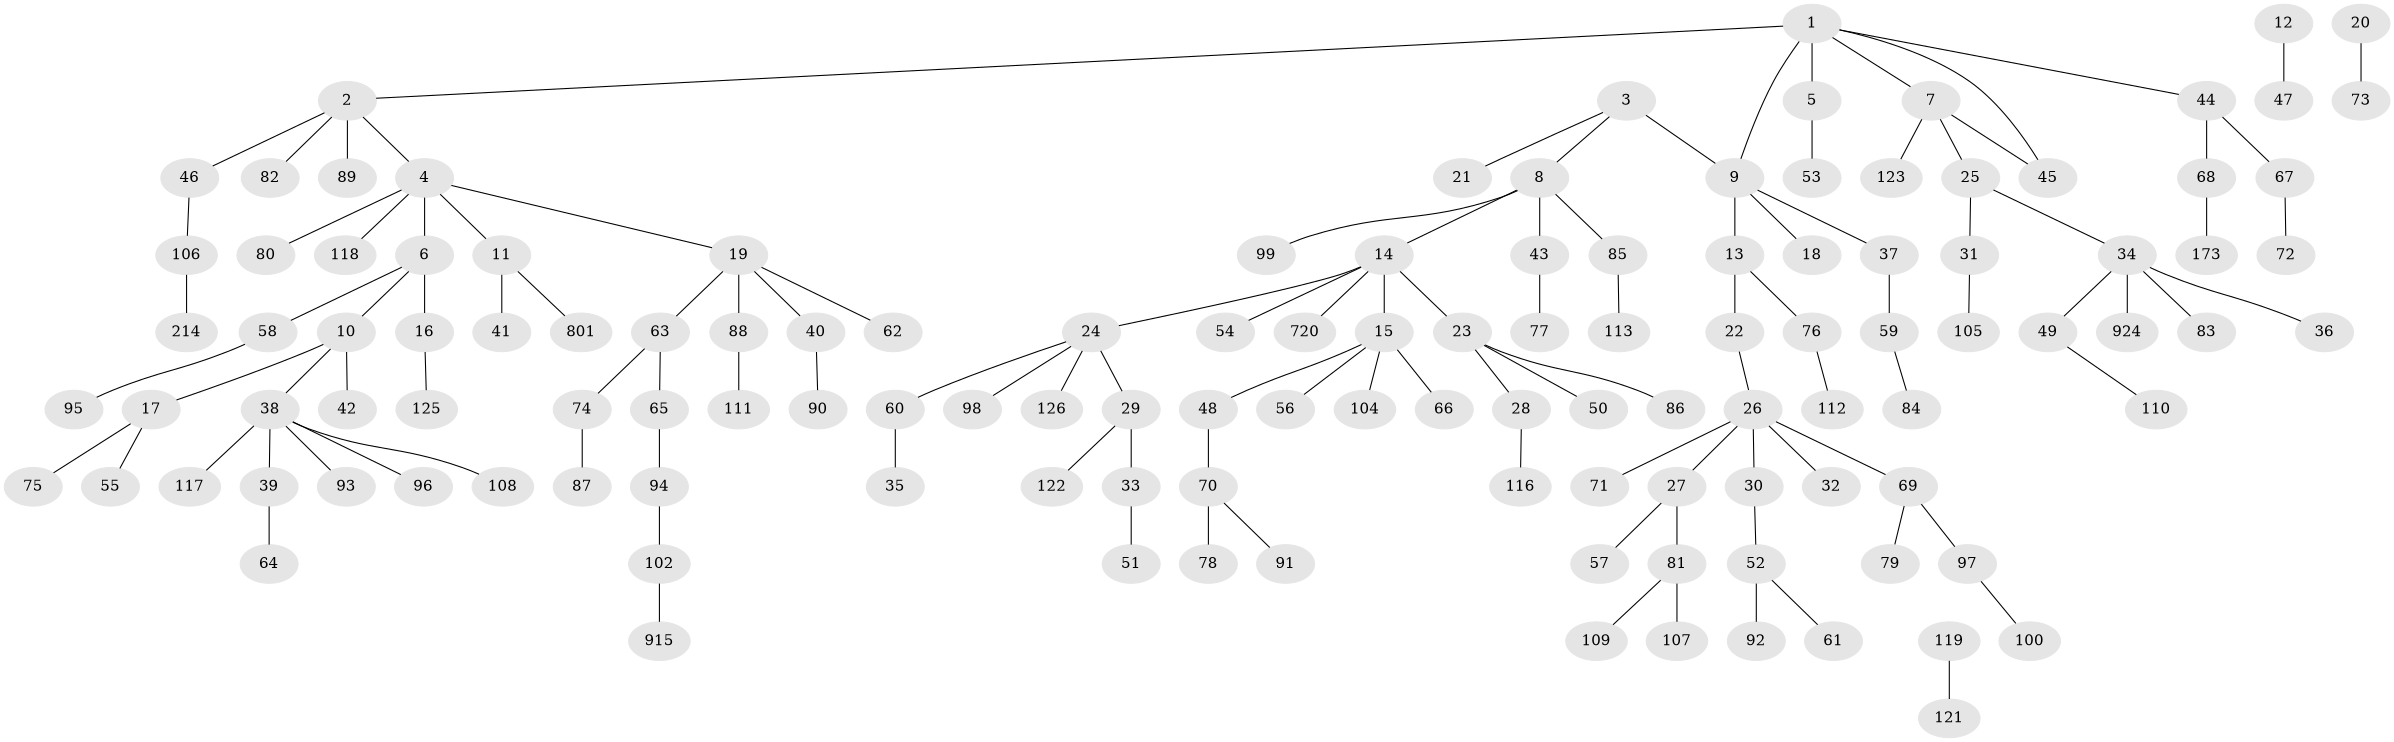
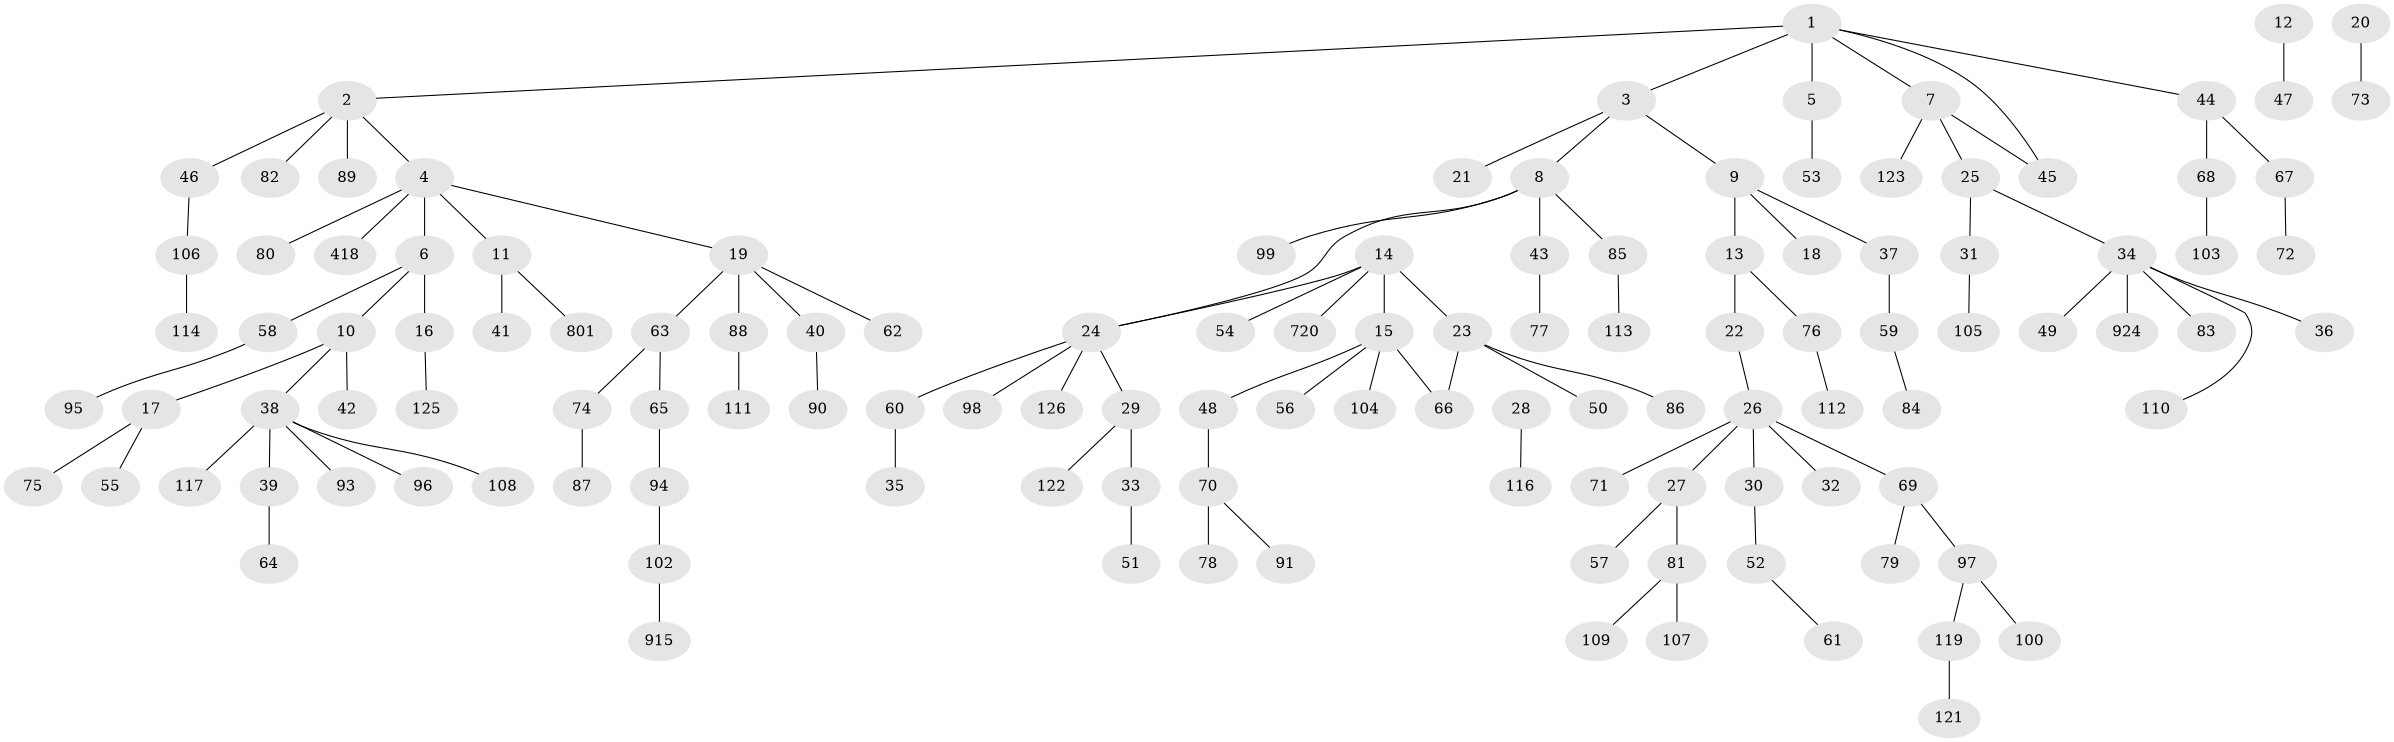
  graph {
    node [color=gray90 style=filled]
    1
    2
    3
    5
    7
    44
    45
    4
    46
    82
    89
    8
    9
    21
    53
    25
    123
    12
    47
    67
    68
    6
    11
    19
    80
-   118
+   118 [label=418]
    106
    14
    43
    85
    99
    13
    18
    37
    10
    16
    58
    41
    n39 [label=801]
    40
    62
    63
    88
    20
    73
    17
    38
    42
    125
    95
    31
    34
    15
    23
    24
    54
    n57 [label=720]
    77
    113
    22
    76
    59
    55
    75
    39
    93
    96
    108
    117
    26
    112
    48
    56
    66
    104
    28
    50
    86
    29
    60
    98
    126
    70
    90
    65
    74
    111
    27
    30
    32
    69
    71
    116
    33
    122
    35
    105
    36
    49
    n100 [label=924]
    83
    57
    81
    52
    79
    97
    107
    109
    51
    61
-   92
    110
    84
    64
    72
-   103 [label=173]
-   114 [label=214]
+   103
+   114
    78
    91
    94
    87
    102
    100
    119
    n125 [label=915]
    121
    1 -- 2
-   1 -- 9
+   1 -- 3
    1 -- 5
    1 -- 7
    1 -- 44
    1 -- 45
    2 -- 4
    2 -- 46
    2 -- 82
    2 -- 89
    3 -- 8
    3 -- 9
    3 -- 21
    5 -- 53
    7 -- 45
    7 -- 25
    7 -- 123
    44 -- 67
    44 -- 68
    4 -- 6
    4 -- 11
    4 -- 19
    4 -- 80
    4 -- 118
    46 -- 106
-   8 -- 14
+   8 -- 24
    8 -- 43
    8 -- 85
    8 -- 99
    9 -- 13
    9 -- 18
    9 -- 37
    25 -- 31
    25 -- 34
    12 -- 47
    67 -- 72
    68 -- 103
    6 -- 10
    6 -- 16
    6 -- 58
    11 -- 41
    11 -- n39
    19 -- 40
    19 -- 62
    19 -- 63
    19 -- 88
    106 -- 114
    14 -- 15
    14 -- 23
    14 -- 24
    14 -- 54
    14 -- n57
    43 -- 77
    85 -- 113
    13 -- 22
    13 -- 76
    37 -- 59
    10 -- 17
    10 -- 38
    10 -- 42
    16 -- 125
    58 -- 95
    40 -- 90
    63 -- 65
    63 -- 74
    88 -- 111
    20 -- 73
    17 -- 55
    17 -- 75
    38 -- 39
    38 -- 93
    38 -- 96
    38 -- 108
    38 -- 117
    31 -- 105
    34 -- 36
    34 -- 49
    34 -- n100
    34 -- 83
    15 -- 48
    15 -- 56
    15 -- 66
    15 -- 104
-   23 -- 28
+   23 -- 66
    23 -- 50
    23 -- 86
    24 -- 29
    24 -- 60
    24 -- 98
    24 -- 126
    22 -- 26
    76 -- 112
    59 -- 84
    39 -- 64
    26 -- 27
    26 -- 30
    26 -- 32
    26 -- 69
    26 -- 71
    48 -- 70
    28 -- 116
    29 -- 33
    29 -- 122
    60 -- 35
    70 -- 78
    70 -- 91
    65 -- 94
    74 -- 87
    27 -- 57
    27 -- 81
    30 -- 52
    69 -- 79
    69 -- 97
    33 -- 51
-   49 -- 110
+   34 -- 110
    81 -- 107
    81 -- 109
    52 -- 61
-   52 -- 92
    97 -- 100
+   97 -- 119
    94 -- 102
    102 -- n125
    119 -- 121
  }
